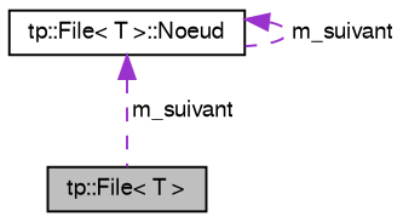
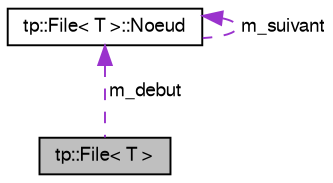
  digraph {
    node [color=black fontname=FreeSans fontsize=10 shape=record style=filled]
    edge [color=darkorchid3 dir=back fontname=FreeSans fontsize=10 labelfontname=FreeSans labelfontsize=10 style=dashed]
    n1 [fillcolor=grey75 fontcolor=black height=0.2 label="tp::File\< T \>" width=0.4]
    n2 [fillcolor=white height=0.2 label="tp::File\< T \>::Noeud" width=0.4]
-   n2 -> n1 [label=" m_suivant"]
+   n2 -> n1 [label=" m_debut"]
    n2 -> n2 [label=" m_suivant"]
  }
